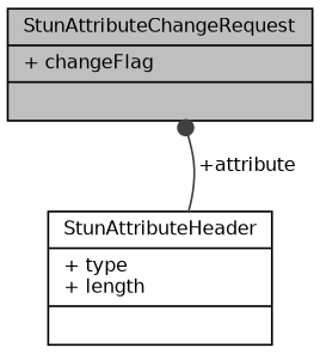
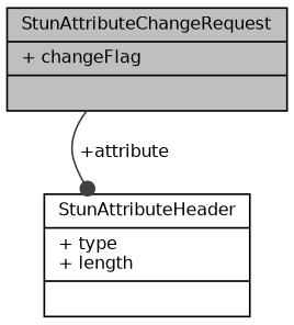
  digraph {
    node [color=black fontname=Helvetica fontsize=10 shape=record style=filled]
    n1 [fillcolor=grey75 fontcolor=black height=0.2 label="{StunAttributeChangeRequest\n|+ changeFlag\l|}" width=0.4]
    n2 [fillcolor=white height=0.2 label="{StunAttributeHeader\n|+ type\l+ length\l|}" width=0.4]
-   n2 -> n1 [arrowhead=dot color=grey25 fontname=Helvetica fontsize=10 label=" +attribute" labelfontname=Helvetica labelfontsize=10 style=solid]
+   n1 -> n2 [arrowhead=dot color=grey25 fontname=Helvetica fontsize=10 label=" +attribute" labelfontname=Helvetica labelfontsize=10 style=solid]
  }
